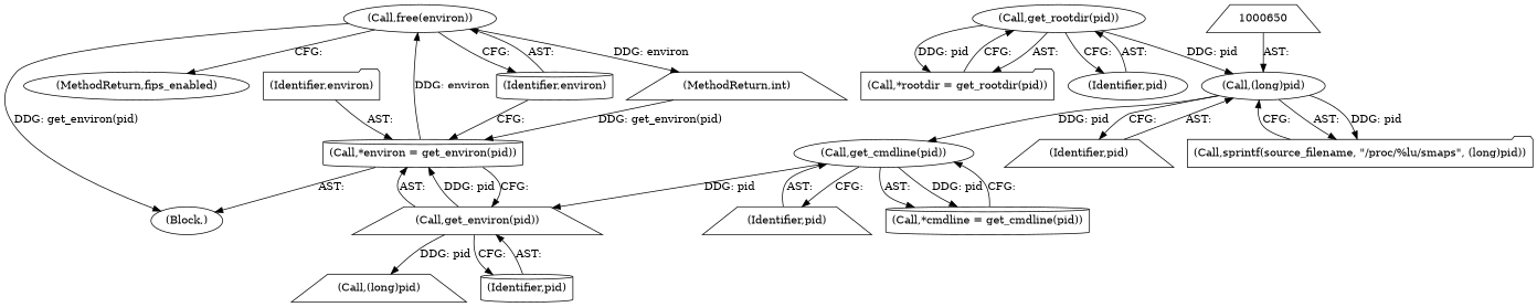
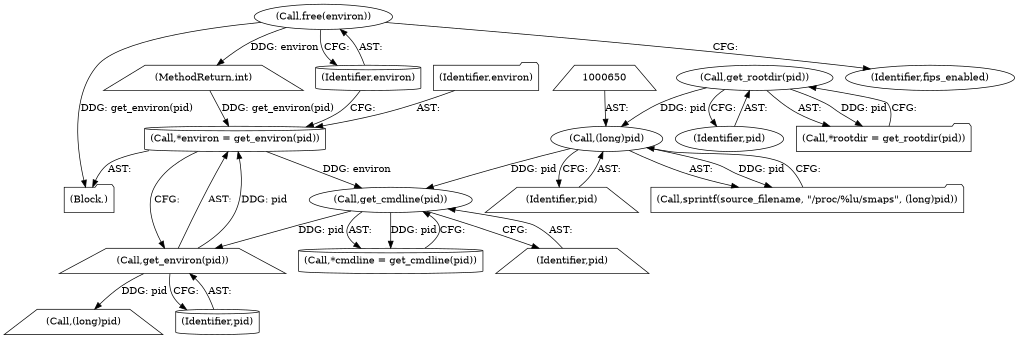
  digraph {
    node [shape=ellipse]
    n1 [label="(Call,free(environ))"]
-   n2 [label="(Block,)"]
+   n2 [label="(Block,)" shape=folder]
    n3 [label="(MethodReturn,int)" shape=trapezium]
    n4 [label="(Identifier,environ)" shape=cylinder]
-   n5 [label="(MethodReturn,fips_enabled)"]
+   n5 [label="(Identifier,fips_enabled)"]
    n6 [label="(Call,*environ = get_environ(pid))" shape=cylinder]
    n7 [label="(Call,get_environ(pid))" shape=trapezium]
    n8 [label="(Call,(long)pid)" shape=trapezium]
    n9 [label="(Identifier,pid)" shape=cylinder]
    n10 [label="(Call,get_cmdline(pid))"]
    n11 [label="(Call,*cmdline = get_cmdline(pid))" shape=cylinder]
    n12 [label="(Identifier,pid)" shape=trapezium]
    n13 [label="(Call,(long)pid)"]
    n14 [label="(Identifier,pid)" shape=trapezium]
    n15 [label="(Call,sprintf(source_filename, \"/proc/%lu/smaps\", (long)pid))" shape=folder]
    n16 [label="(Call,get_rootdir(pid))"]
    n17 [label="(Identifier,pid)"]
    n18 [label="(Call,*rootdir = get_rootdir(pid))" shape=folder]
    n19 [label="(Identifier,environ)" shape=folder]
    1000650 [shape=trapezium]
    n1 -> n2 [label="DDG: get_environ(pid)"]
    n1 -> n3 [label="DDG: environ"]
    n1 -> n4 [label="CFG: "]
    n1 -> n5 [label="CFG: "]
    n3 -> n6 [label="DDG: get_environ(pid)"]
    n4 -> n1 [label="AST: "]
    n4 -> n6 [label="CFG: "]
-   n6 -> n1 [label="DDG: environ"]
+   n6 -> n10 [label="DDG: environ"]
    n6 -> n2 [label="AST: "]
    n6 -> n7 [label="CFG: "]
    n7 -> n6 [label="AST: "]
    n7 -> n6 [label="DDG: pid"]
    n7 -> n8 [label="DDG: pid"]
    n7 -> n9 [label="CFG: "]
    n9 -> n7 [label="AST: "]
    n10 -> n7 [label="DDG: pid"]
    n10 -> n11 [label="AST: "]
    n10 -> n11 [label="DDG: pid"]
    n10 -> n12 [label="CFG: "]
    n11 -> n10 [label="CFG: "]
    n12 -> n10 [label="AST: "]
    n13 -> n10 [label="DDG: pid"]
    n13 -> n14 [label="CFG: "]
    n13 -> n15 [label="AST: "]
    n13 -> n15 [label="DDG: pid"]
    n14 -> n13 [label="AST: "]
    n15 -> n13 [label="CFG: "]
    n16 -> n13 [label="DDG: pid"]
    n16 -> n17 [label="CFG: "]
    n16 -> n18 [label="AST: "]
    n16 -> n18 [label="DDG: pid"]
    n17 -> n16 [label="AST: "]
    n18 -> n16 [label="CFG: "]
    n19 -> n6 [label="AST: "]
    1000650 -> n13 [label="AST: "]
  }
